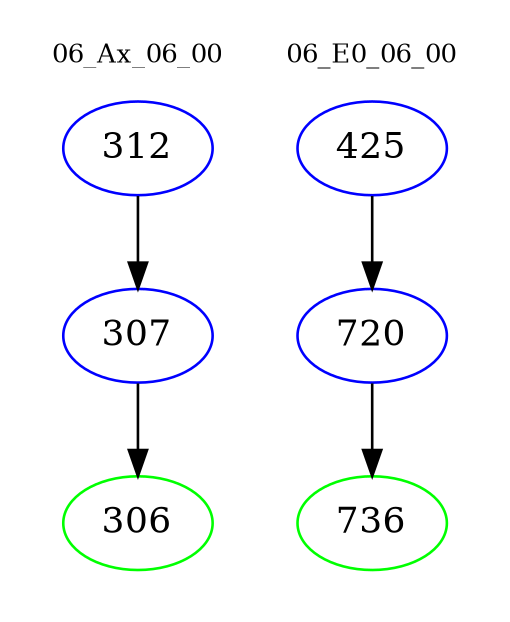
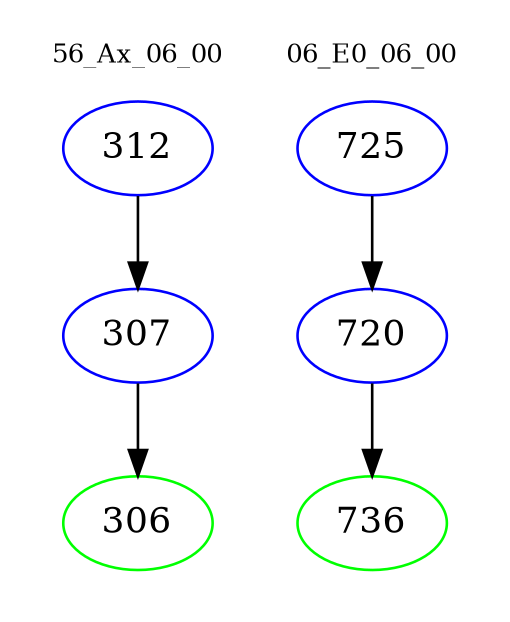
  digraph {
    node [color=blue]
    edge [color=black]
    n1 [label=312]
    n2 [label=307]
    n3 [color=green label=306]
-   n4 [label=425]
+   n4 [label=725]
    n5 [label=720]
    n6 [color=green label=736]
    subgraph cluster_1 {
      color=white
      fontsize=10
-     label="06_Ax_06_00"
+     label="56_Ax_06_00"
      n1
      n2
      n3
    }
    subgraph cluster_2 {
      color=white
      fontsize=10
      label="06_E0_06_00"
      n4
      n5
      n6
    }
    n1 -> n2
    n2 -> n3
    n4 -> n5
    n5 -> n6
  }
